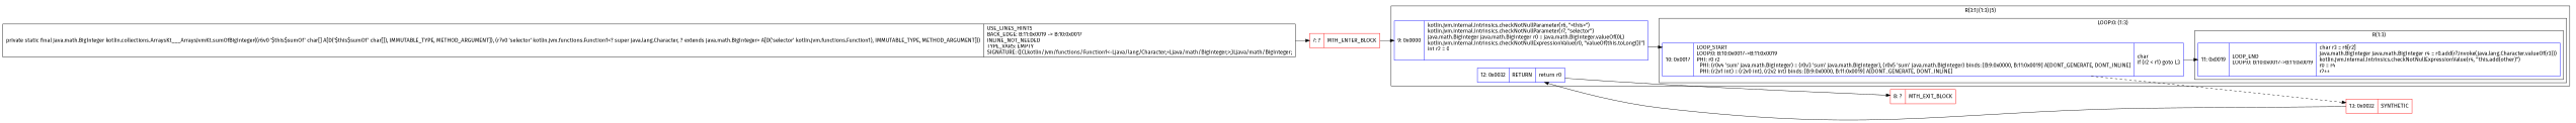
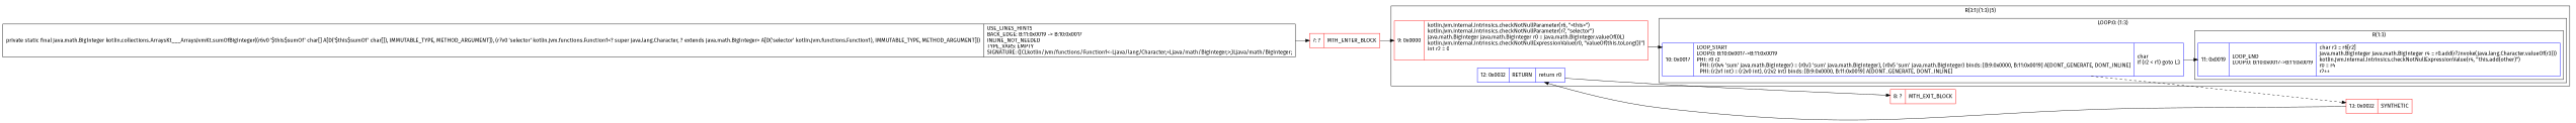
  digraph {
    fontname="Fira Sans"
    rankdir=LR
    node [color=blue fontname="Fira Sans" shape=record]
    edge [fontname="Fira Sans"]
    n1 [label="{11\:\ 0x0019|LOOP_END\lLOOP:0: B:10:0x0017\-\>B:11:0x0019\l|char r3 = r6[r2]\ljava.math.BigInteger java.math.BigInteger r4 = r0.add(r7.invoke(java.lang.Character.valueOf(r3)))\lkotlin.jvm.internal.Intrinsics.checkNotNullExpressionValue(r4, \"this.add(other)\")\lr0 = r4\lr2++\l}"]
    n2 [label="{10\:\ 0x0017|LOOP_START\lLOOP:0: B:10:0x0017\-\>B:11:0x0019\lPHI: r0 r2 \l  PHI: (r0v4 'sum' java.math.BigInteger) = (r0v3 'sum' java.math.BigInteger), (r0v5 'sum' java.math.BigInteger) binds: [B:9:0x0000, B:11:0x0019] A[DONT_GENERATE, DONT_INLINE]\l  PHI: (r2v1 int) = (r2v0 int), (r2v2 int) binds: [B:9:0x0000, B:11:0x0019] A[DONT_GENERATE, DONT_INLINE]\l|char \lif (r2 \< r1) goto L3\l}"]
-   n3 [label="{9\:\ 0x0000|kotlin.jvm.internal.Intrinsics.checkNotNullParameter(r6, \"\<this\>\")\lkotlin.jvm.internal.Intrinsics.checkNotNullParameter(r7, \"selector\")\ljava.math.BigInteger java.math.BigInteger r0 = java.math.BigInteger.valueOf(0L)\lkotlin.jvm.internal.Intrinsics.checkNotNullExpressionValue(r0, \"valueOf(this.toLong())\")\lint r2 = 0\l\l}"]
+   n3 [color=red label="{9\:\ 0x0000|kotlin.jvm.internal.Intrinsics.checkNotNullParameter(r6, \"\<this\>\")\lkotlin.jvm.internal.Intrinsics.checkNotNullParameter(r7, \"selector\")\ljava.math.BigInteger java.math.BigInteger r0 = java.math.BigInteger.valueOf(0L)\lkotlin.jvm.internal.Intrinsics.checkNotNullExpressionValue(r0, \"valueOf(this.toLong())\")\lint r2 = 0\l\l}"]
    n4 [label="{12\:\ 0x0032|RETURN\l|return r0\l}"]
    n5 [color=red label="{13\:\ 0x0032|SYNTHETIC\l}"]
    n6 [color=red label="{8\:\ ?|MTH_EXIT_BLOCK\l}"]
    n7 [color=red label="{7\:\ ?|MTH_ENTER_BLOCK\l}"]
    n8 [label="{private static final java.math.BigInteger kotlin.collections.ArraysKt___ArraysJvmKt.sumOfBigInteger((r6v0 '$this$sumOf' char[] A[D('$this$sumOf' char[]), IMMUTABLE_TYPE, METHOD_ARGUMENT]), (r7v0 'selector' kotlin.jvm.functions.Function1\<? super java.lang.Character, ? extends java.math.BigInteger\> A[D('selector' kotlin.jvm.functions.Function1), IMMUTABLE_TYPE, METHOD_ARGUMENT]))  | USE_LINES_HINTS\lBACK_EDGE: B:11:0x0019 \-\> B:10:0x0017\lINLINE_NOT_NEEDED\lTYPE_VARS: EMPTY\lSIGNATURE: ([CLkotlin\/jvm\/functions\/Function1\<\-Ljava\/lang\/Character;+Ljava\/math\/BigInteger;\>;)Ljava\/math\/BigInteger;\l}" color=""]
    subgraph cluster_1 {
      label="R(3:1|(1:3)|5)"
      n3
      n4
      subgraph cluster_2 {
        label="LOOP:0: (1:3)"
        n2
        subgraph cluster_3 {
          label="R(1:3)"
          n1
        }
      }
    }
    n2 -> n1
    n2 -> n5 [style=dashed]
    n3 -> n2
    n4 -> n6
    n5 -> n4
    n7 -> n3
    n8 -> n7
  }
